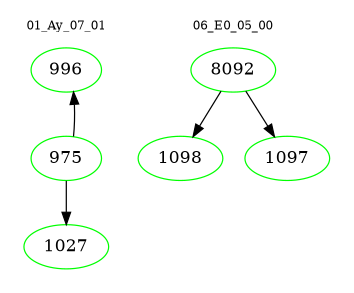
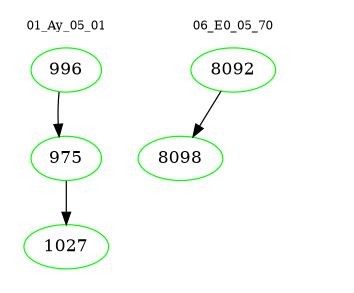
  digraph {
    fontname="DejaVu Serif"
    node [color=green fontname="DejaVu Serif"]
    edge [color=black fontname="DejaVu Serif"]
    n1 [label=996]
    n2 [label=975]
    n3 [label=1027]
    n4 [label=8092]
-   n5 [label=1098]
-   n6 [label=1097]
+   n5 [label=8098]
    subgraph cluster_1 {
      color=white
      fontsize=10
-     label="01_Ay_07_01"
+     label="01_Ay_05_01"
      n1
      n2
      n3
    }
    subgraph cluster_2 {
      color=white
      fontsize=10
-     label="06_E0_05_00"
+     label="06_E0_05_70"
      n4
      n5
-     n6
    }
-   n2 -> n1
+   n1 -> n2
    n2 -> n3
    n4 -> n5
-   n4 -> n6
  }
